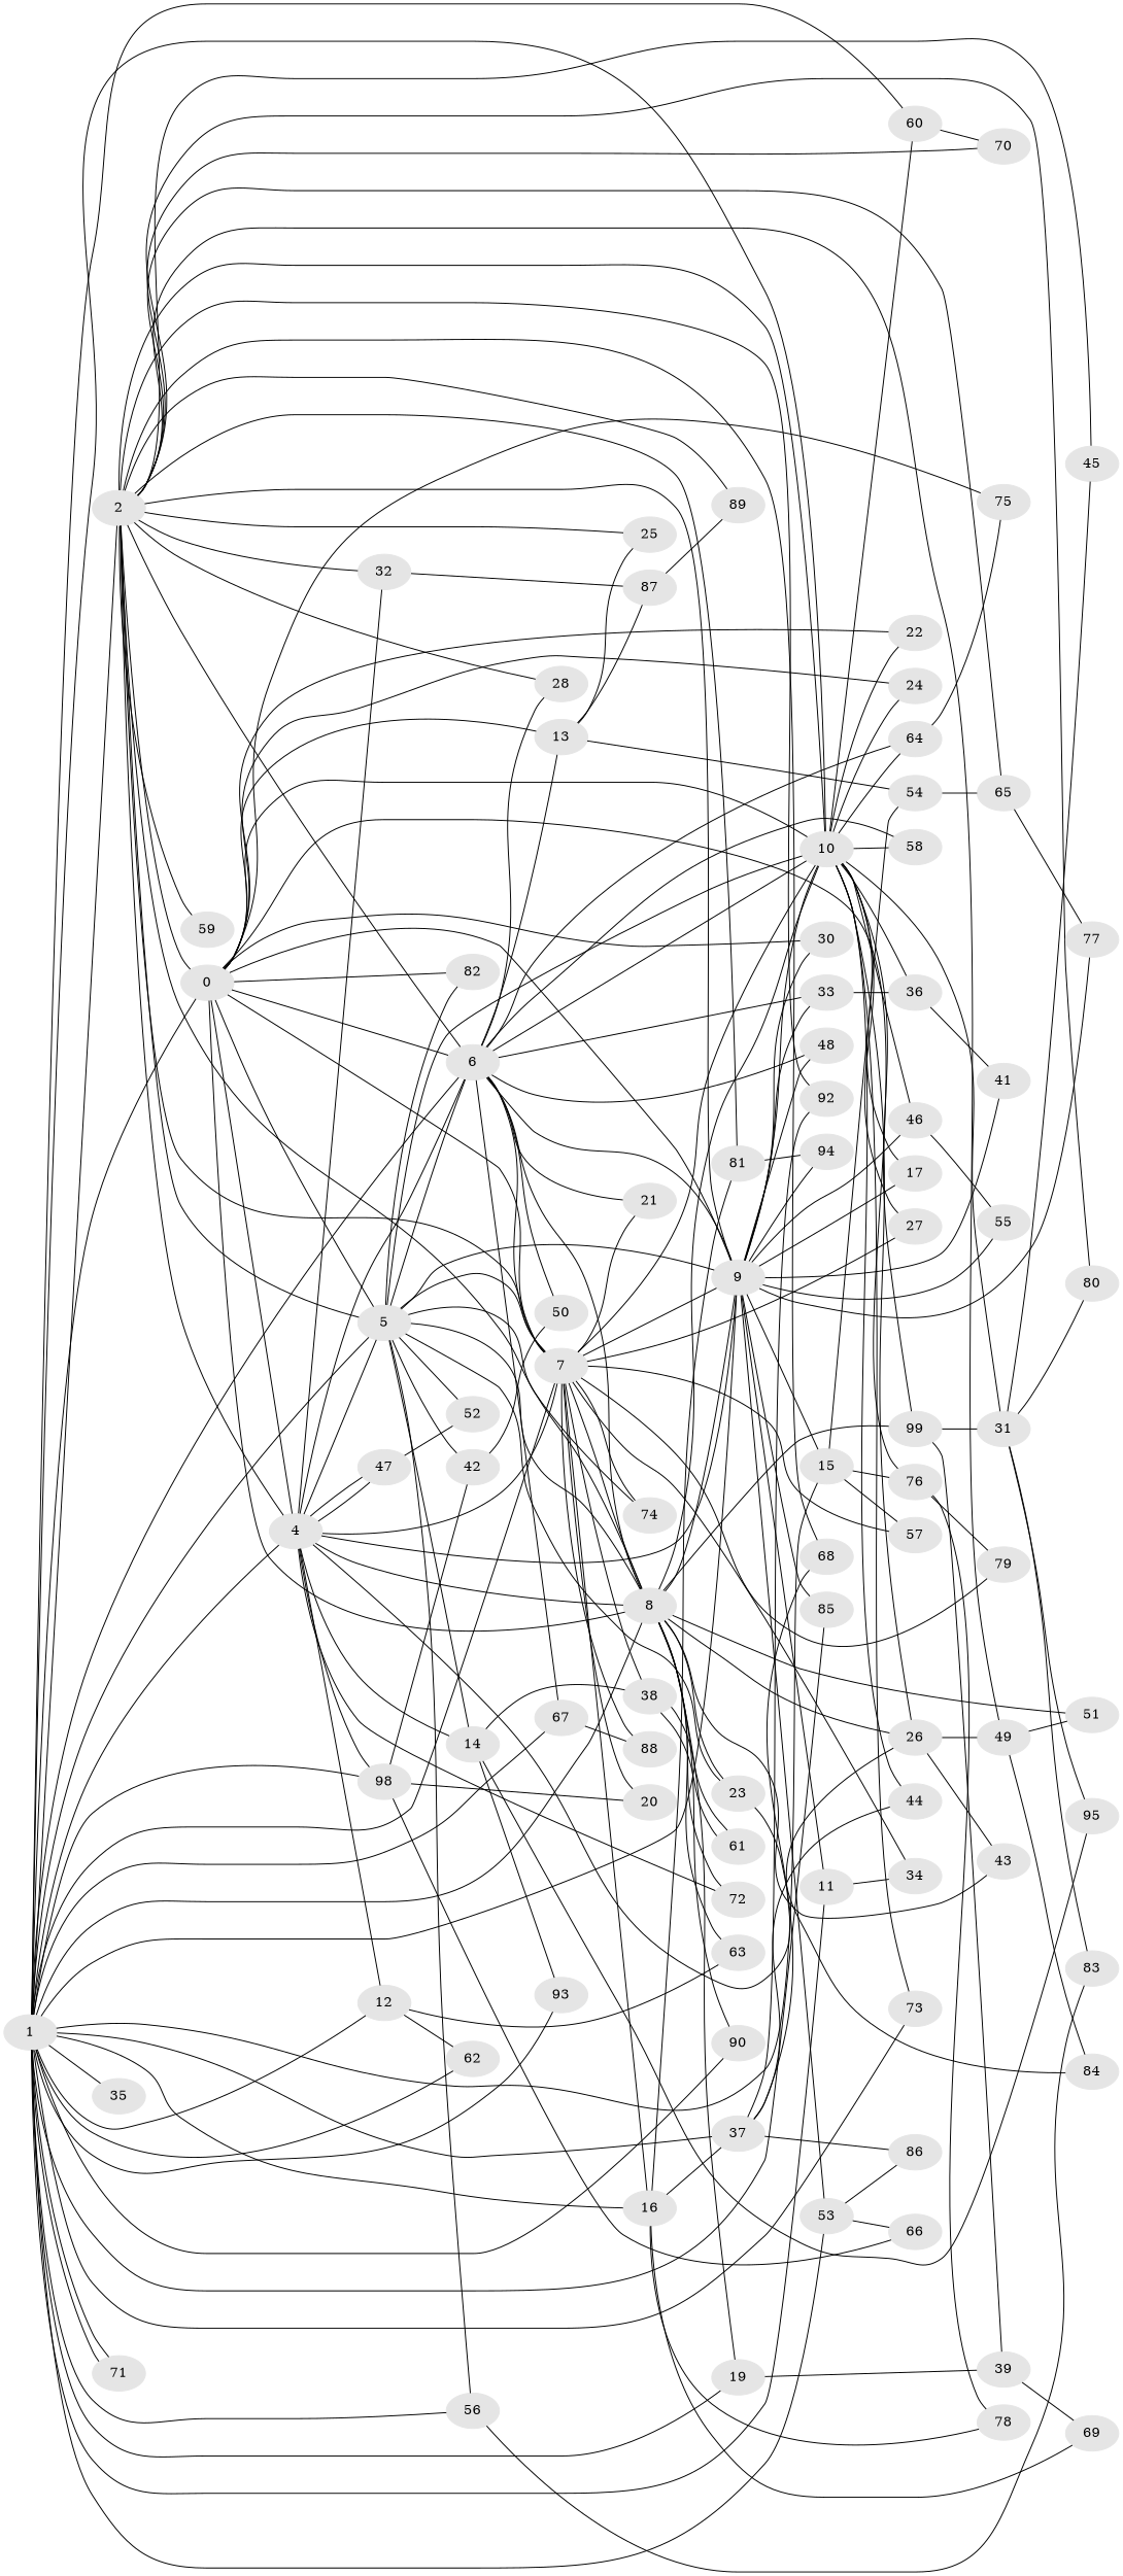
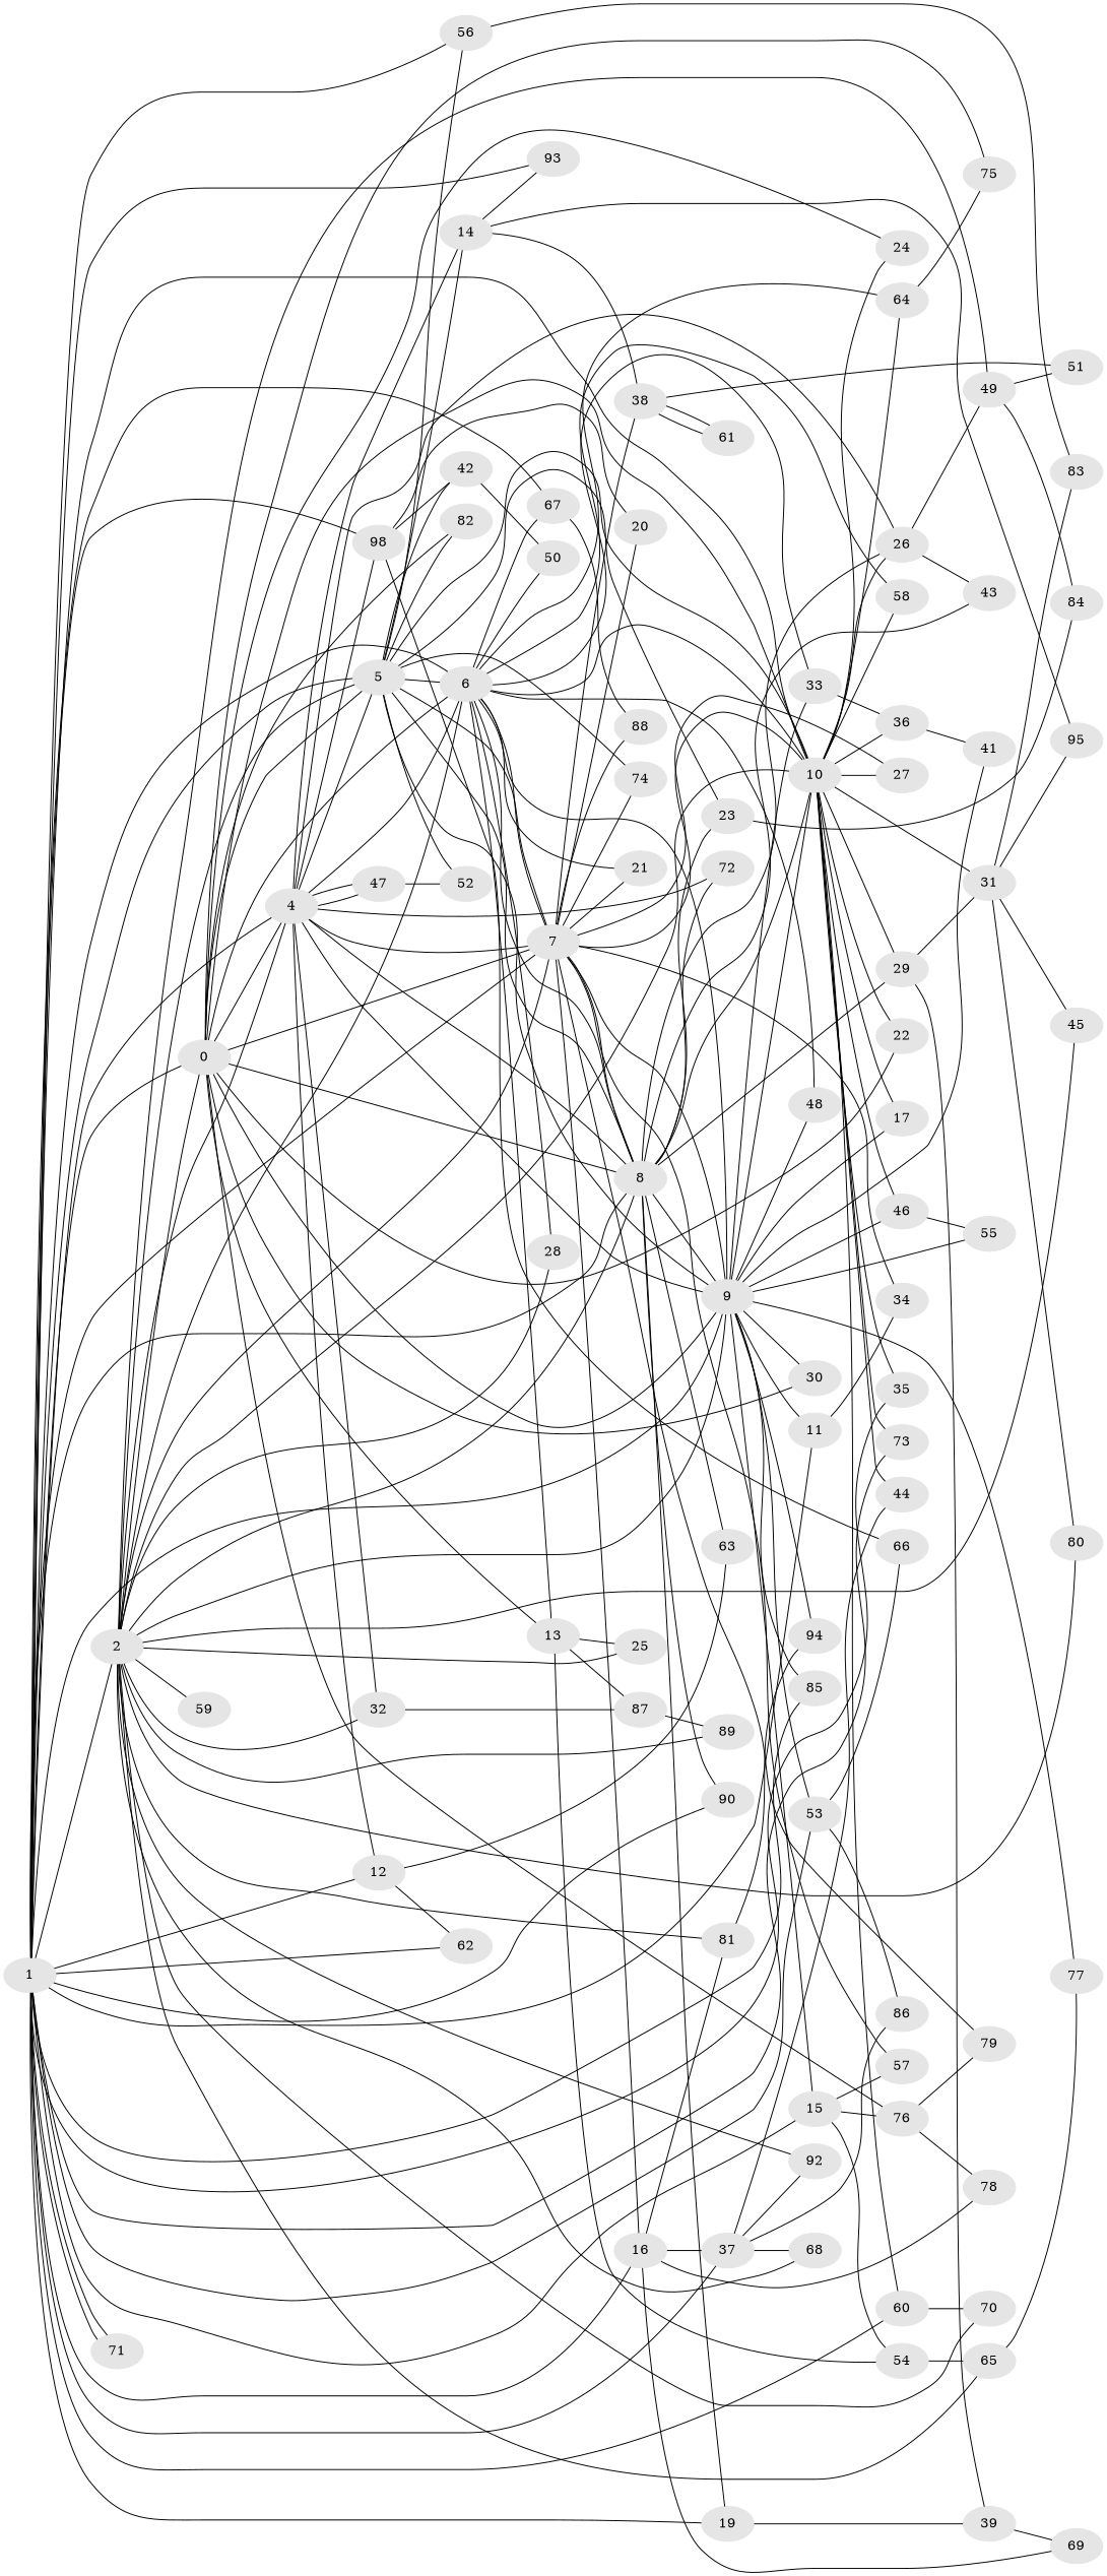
  graph {
    rankdir=LR
    node [color=gray90 style=filled]
    1
    2
    n3 [label=0]
    4
    5
    6
    7
    8
    9
    10
    11
    12
    15
    16
    n15 [label=98]
    19
    35
    37
    53
    56
    60
    62
    67
    71
    73
    85
    90
    93
    25
    28
    32
    45
    49
    59
    65
    68
    70
    80
    81
    89
    92
    13
    22
    24
    30
    75
    76
    82
    14
    47
    72
    26
    23
    42
    52
    74
    21
    33
    48
    50
    58
    64
    20
    27
    34
    38
    57
    79
    88
-   29 [label=99]
+   29
    43
    51
    63
    17
    41
    46
    55
    77
    94
    31
    36
    44
    54
    69
    78
    66
    39
    86
    83
    87
    84
    95
    61
    1 -- 2
    1 -- n3
    1 -- 4
    1 -- 5
    1 -- 6
    1 -- 7
    1 -- 8
    1 -- 9
    1 -- 10
    1 -- 11
    1 -- 12
    1 -- 15
    1 -- 16
    1 -- n15
    1 -- 19
    1 -- 35
    1 -- 37
    1 -- 53
    1 -- 56
    1 -- 60
    1 -- 62
    1 -- 67
    1 -- 71
    1 -- 71
    1 -- 73
    1 -- 85
    1 -- 90
    1 -- 93
    2 -- n3
    2 -- 4
    2 -- 5
    2 -- 6
    2 -- 7
    2 -- 8
    2 -- 9
    2 -- 10
    2 -- 25
    2 -- 28
    2 -- 32
    2 -- 45
    2 -- 49
    2 -- 59
    2 -- 65
    2 -- 68
    2 -- 70
    2 -- 80
    2 -- 81
    2 -- 89
    2 -- 92
    n3 -- 4
    n3 -- 5
    n3 -- 6
    n3 -- 7
    n3 -- 8
    n3 -- 9
    n3 -- 10
    n3 -- 13
    n3 -- 22
    n3 -- 24
    n3 -- 30
    n3 -- 75
    n3 -- 76
    n3 -- 82
    4 -- 5
    4 -- 6
    4 -- 7
    4 -- 8
    4 -- 9
    4 -- 12
    4 -- n15
    4 -- 32
    4 -- 14
    4 -- 47
    4 -- 47
    4 -- 72
    4 -- 26
    5 -- 6
    5 -- 7
    5 -- 8
    5 -- 9
    5 -- 10
    5 -- 56
    5 -- 82
    5 -- 14
    5 -- 23
    5 -- 42
    5 -- 52
    5 -- 74
    6 -- 7
    6 -- 8
    6 -- 9
    6 -- 10
    6 -- 67
    6 -- 28
    6 -- 13
    6 -- 21
    6 -- 33
    6 -- 48
    6 -- 50
    6 -- 58
    6 -- 64
    7 -- 8
    7 -- 9
    7 -- 10
    7 -- 16
    7 -- 74
    7 -- 21
    7 -- 20
    7 -- 27
    7 -- 34
    7 -- 38
    7 -- 57
    7 -- 79
    7 -- 88
    8 -- 9
    8 -- 10
    8 -- 19
    8 -- 90
    8 -- 72
    8 -- 26
    8 -- 23
    8 -- 29
    8 -- 43
-   8 -- 51
+   38 -- 51
    8 -- 63
    9 -- 10
    9 -- 11
    9 -- 15
    9 -- 53
    9 -- 85
    9 -- 30
    9 -- 33
    9 -- 48
    9 -- 17
    9 -- 41
    9 -- 46
    9 -- 55
    9 -- 77
    9 -- 94
+   10 -- 35
    10 -- 60
    10 -- 73
    10 -- 22
    10 -- 24
    10 -- 26
    10 -- 58
    10 -- 64
    10 -- 27
    10 -- 29
    10 -- 17
    10 -- 46
    10 -- 31
    10 -- 36
    10 -- 44
    11 -- 34
    12 -- 62
    12 -- 63
    15 -- 76
    15 -- 57
    15 -- 54
    16 -- 37
    16 -- 81
    16 -- 69
    16 -- 78
    n15 -- 42
    n15 -- 20
    n15 -- 66
    19 -- 39
    37 -- 68
    37 -- 92
    37 -- 44
    37 -- 86
    53 -- 66
    53 -- 86
    56 -- 83
    60 -- 70
    67 -- 88
    32 -- 87
    49 -- 51
    49 -- 84
    65 -- 77
    81 -- 94
    13 -- 25
    13 -- 54
    13 -- 87
    76 -- 79
    76 -- 78
    14 -- 93
    14 -- 38
    14 -- 95
    47 -- 52
    26 -- 49
    26 -- 43
    23 -- 84
    42 -- 50
    33 -- 36
    64 -- 75
    38 -- 61
    38 -- 61
    29 -- 31
    29 -- 39
    46 -- 55
    31 -- 45
    31 -- 80
    31 -- 83
    31 -- 95
    36 -- 41
    54 -- 65
    39 -- 69
    87 -- 89
  }
